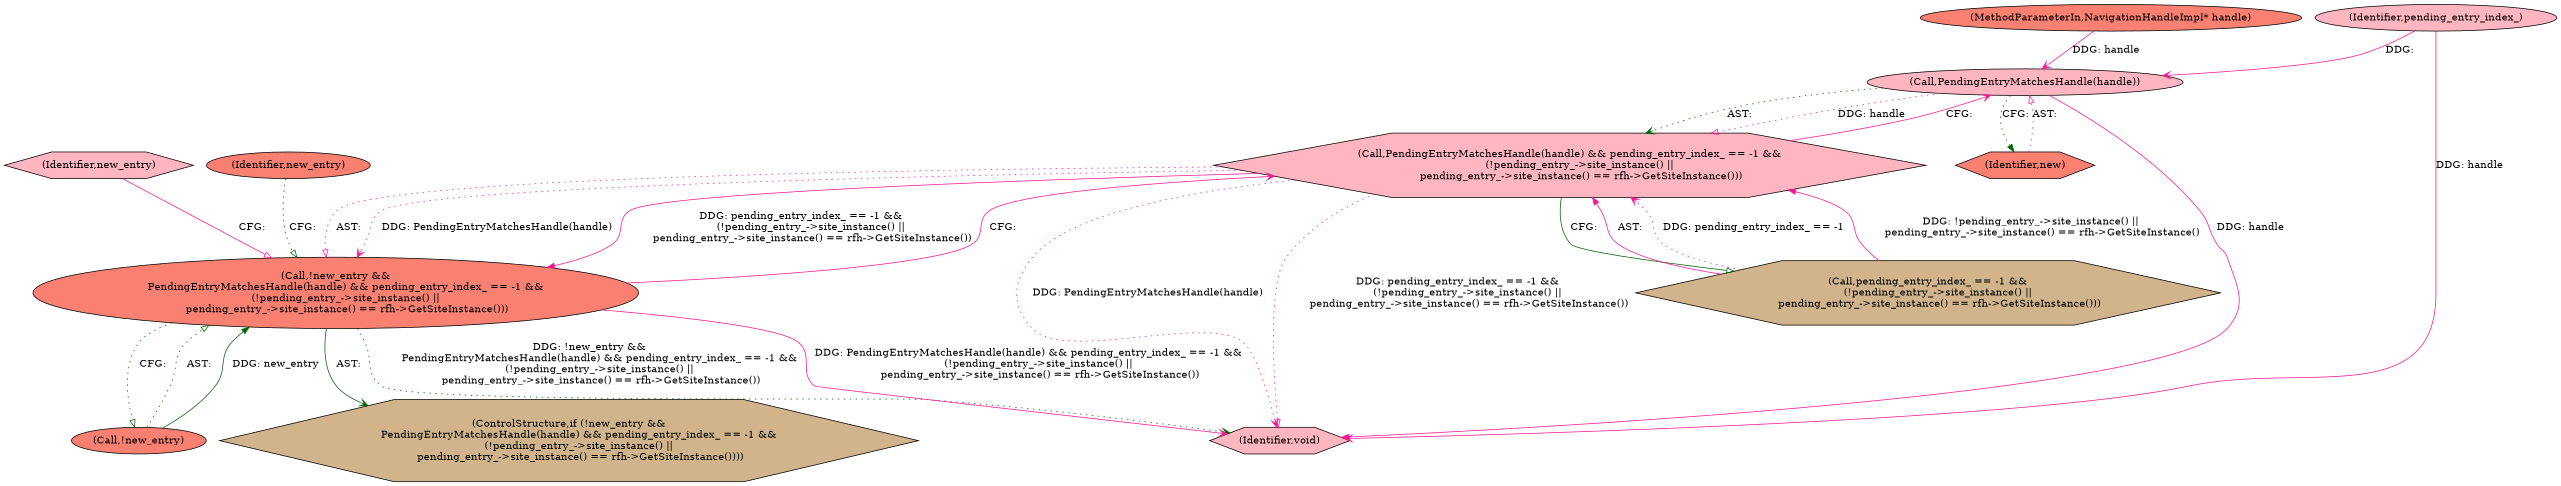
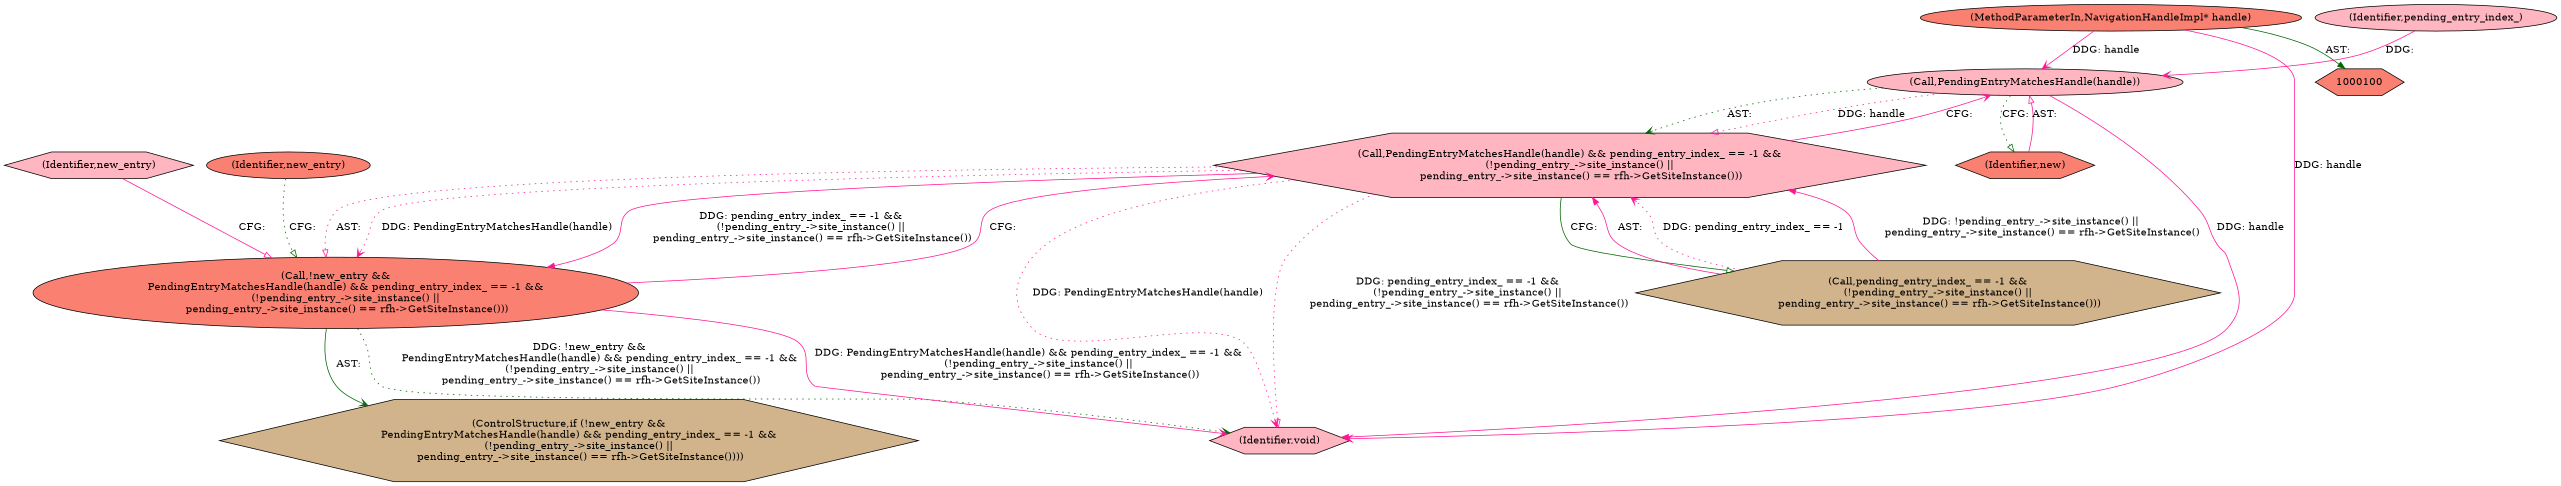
  digraph {
    node [fillcolor=salmon shape=hexagon style=filled]
    edge [arrowhead=vee color=deeppink style=solid]
    n1 [fillcolor=lightpink label="(Call,PendingEntryMatchesHandle(handle))" shape=ellipse]
    n2 [fillcolor=lightpink label="(Call,PendingEntryMatchesHandle(handle) && pending_entry_index_ == -1 &&\n      (!pending_entry_->site_instance() ||\n       pending_entry_->site_instance() == rfh->GetSiteInstance()))"]
    n3 [label="(Identifier,new)"]
    n4 [fillcolor=lightpink label="(Identifier,void)"]
    n5 [label="(Call,!new_entry &&\n      PendingEntryMatchesHandle(handle) && pending_entry_index_ == -1 &&\n      (!pending_entry_->site_instance() ||\n       pending_entry_->site_instance() == rfh->GetSiteInstance()))" shape=ellipse]
    n6 [fillcolor=tan label="(Call,pending_entry_index_ == -1 &&\n      (!pending_entry_->site_instance() ||\n       pending_entry_->site_instance() == rfh->GetSiteInstance()))"]
    n7 [label="(MethodParameterIn,NavigationHandleImpl* handle)" shape=ellipse]
-   n9 [label="(Call,!new_entry)" shape=ellipse]
+   1000100
    n10 [fillcolor=tan label="(ControlStructure,if (!new_entry &&\n      PendingEntryMatchesHandle(handle) && pending_entry_index_ == -1 &&\n      (!pending_entry_->site_instance() ||\n       pending_entry_->site_instance() == rfh->GetSiteInstance())))"]
    n11 [fillcolor=lightpink label="(Identifier,new_entry)"]
    n12 [label="(Identifier,new_entry)" shape=ellipse]
    n13 [fillcolor=lightpink label="(Identifier,pending_entry_index_)" shape=ellipse]
    n1 -> n2 [color=darkgreen label="AST: " style=dotted]
    n1 -> n2 [arrowhead=onormal label="DDG: handle" style=dotted]
-   n1 -> n3 [arrowhead=normal color=darkgreen label="CFG: " style=dotted]
+   n1 -> n3 [arrowhead=onormal color=darkgreen label="CFG: " style=dotted]
    n1 -> n4 [arrowhead=normal label="DDG: handle"]
    n2 -> n1 [label="CFG: "]
    n2 -> n4 [label="DDG: PendingEntryMatchesHandle(handle)" style=dotted]
    n2 -> n4 [arrowhead=onormal label="DDG: pending_entry_index_ == -1 &&\n      (!pending_entry_->site_instance() ||\n       pending_entry_->site_instance() == rfh->GetSiteInstance())" style=dotted]
    n2 -> n5 [arrowhead=onormal label="AST: " style=dotted]
    n2 -> n5 [label="DDG: PendingEntryMatchesHandle(handle)" style=dotted]
    n2 -> n5 [arrowhead=normal label="DDG: pending_entry_index_ == -1 &&\n      (!pending_entry_->site_instance() ||\n       pending_entry_->site_instance() == rfh->GetSiteInstance())"]
    n2 -> n6 [arrowhead=onormal color=darkgreen label="CFG: "]
-   n3 -> n1 [arrowhead=onormal label="AST: " style=dotted]
+   n3 -> n1 [arrowhead=onormal label="AST: "]
    n5 -> n2 [label="CFG: "]
    n5 -> n4 [color=darkgreen label="DDG: !new_entry &&\n      PendingEntryMatchesHandle(handle) && pending_entry_index_ == -1 &&\n      (!pending_entry_->site_instance() ||\n       pending_entry_->site_instance() == rfh->GetSiteInstance())" style=dotted]
    n5 -> n4 [label="DDG: PendingEntryMatchesHandle(handle) && pending_entry_index_ == -1 &&\n      (!pending_entry_->site_instance() ||\n       pending_entry_->site_instance() == rfh->GetSiteInstance())"]
-   n5 -> n9 [arrowhead=onormal color=darkgreen label="CFG: " style=dotted]
    n5 -> n10 [color=darkgreen label="AST: "]
    n6 -> n2 [arrowhead=normal label="AST: "]
    n6 -> n2 [label="DDG: pending_entry_index_ == -1" style=dotted]
    n6 -> n2 [arrowhead=normal label="DDG: !pending_entry_->site_instance() ||\n       pending_entry_->site_instance() == rfh->GetSiteInstance()"]
    n7 -> n1 [label="DDG: handle"]
-   n13 -> n4 [label="DDG: handle"]
-   n9 -> n5 [arrowhead=onormal color=darkgreen label="AST: " style=dotted]
-   n9 -> n5 [arrowhead=normal color=darkgreen label="DDG: new_entry"]
+   n7 -> n4 [label="DDG: handle"]
+   n7 -> 1000100 [arrowhead=normal color=darkgreen label="AST: "]
    n11 -> n5 [arrowhead=onormal label="CFG: "]
    n12 -> n5 [arrowhead=onormal color=darkgreen label="CFG: " style=dotted]
    n13 -> n1 [label="DDG: "]
  }
